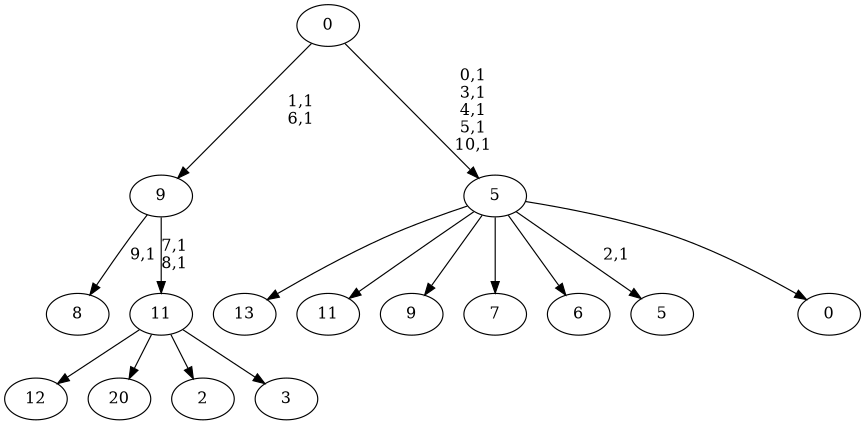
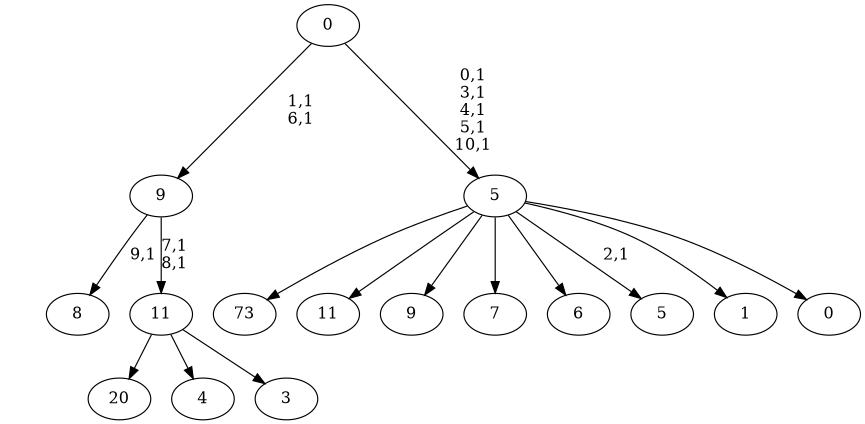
  digraph {
-   n1 [label=13]
-   n2 [label=12]
+   n1 [label=73]
    n3 [label=11]
    n4 [label=20]
    n5 [label=9]
    n6 [label=8]
    n7 [label=7]
    n8 [label=6]
    n9 [label=5]
-   n10 [label=2]
+   n10 [label=4]
    n11 [label=3]
    11
    9
+   n14 [label=1]
    n15 [label=0]
    5
    0
-   11 -> n2
    11 -> n4
    11 -> n10
    11 -> n11
    9 -> n6 [label="9,1"]
    9 -> 11 [label="7,1\n8,1"]
    5 -> n1
    5 -> n3
    5 -> n5
    5 -> n7
    5 -> n8
    5 -> n9 [label="2,1"]
+   5 -> n14
    5 -> n15
    0 -> 9 [label="1,1\n6,1"]
    0 -> 5 [label="0,1\n3,1\n4,1\n5,1\n10,1"]
  }
